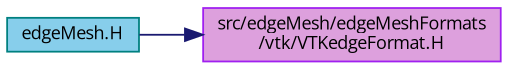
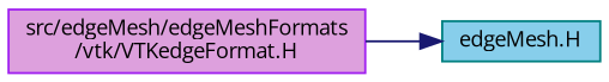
  digraph {
    rankdir=LR
    fontname="Open Sans"
    node [fontname="Open Sans" fontsize=10 shape=record style=filled]
    n1 [color=purple fillcolor=plum fontcolor=black height=0.2 label="src/edgeMesh/edgeMeshFormats\l/vtk/VTKedgeFormat.H" width=0.4]
    n2 [color=teal height=0.2 label="edgeMesh.H" width=0.4 fillcolor=skyblue]
-   n2 -> n1 [color=midnightblue fontname="Open Sans" fontsize=10 labelfontname=Helvetica labelfontsize=10 style=solid arrowhead=normal]
+   n1 -> n2 [color=midnightblue fontname="Open Sans" fontsize=10 labelfontname=Helvetica labelfontsize=10 style=solid arrowhead=normal]
  }
